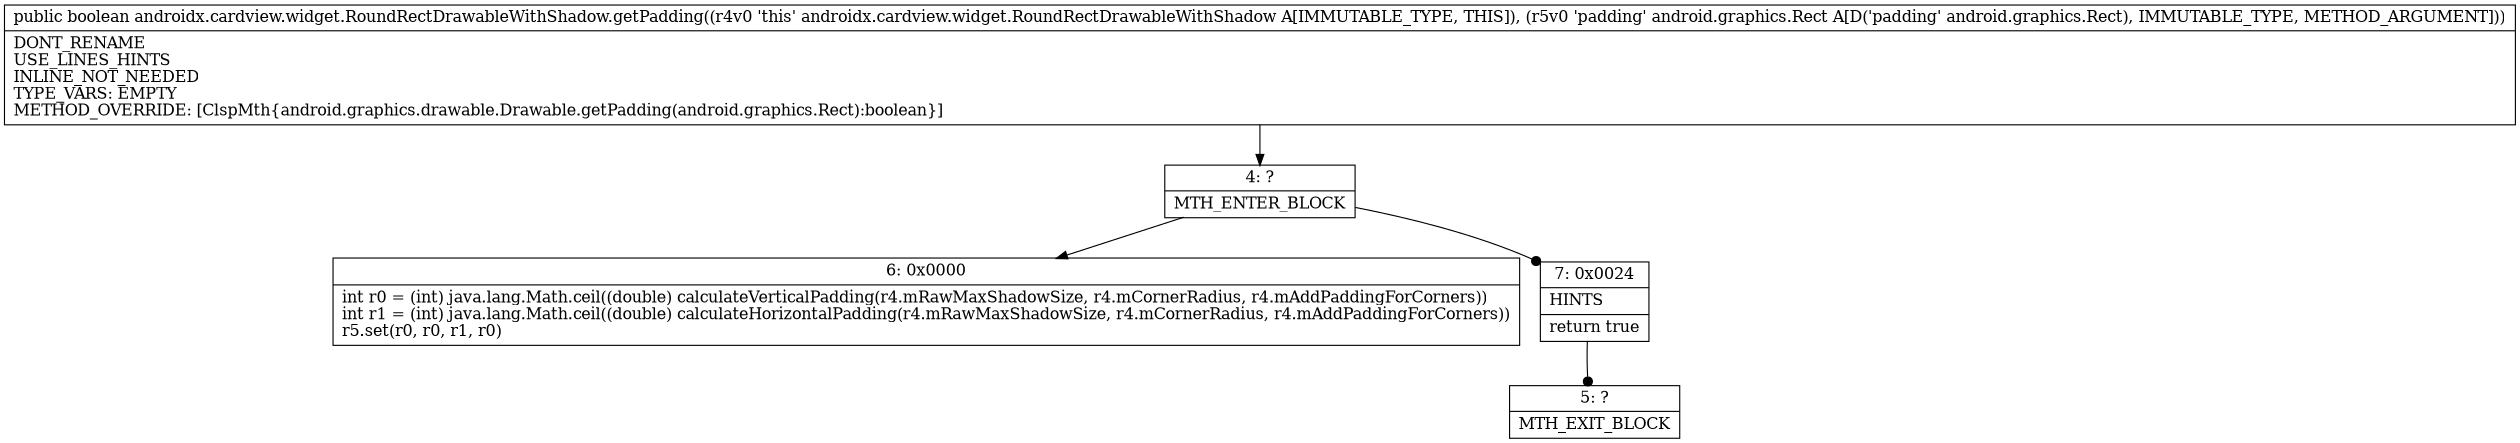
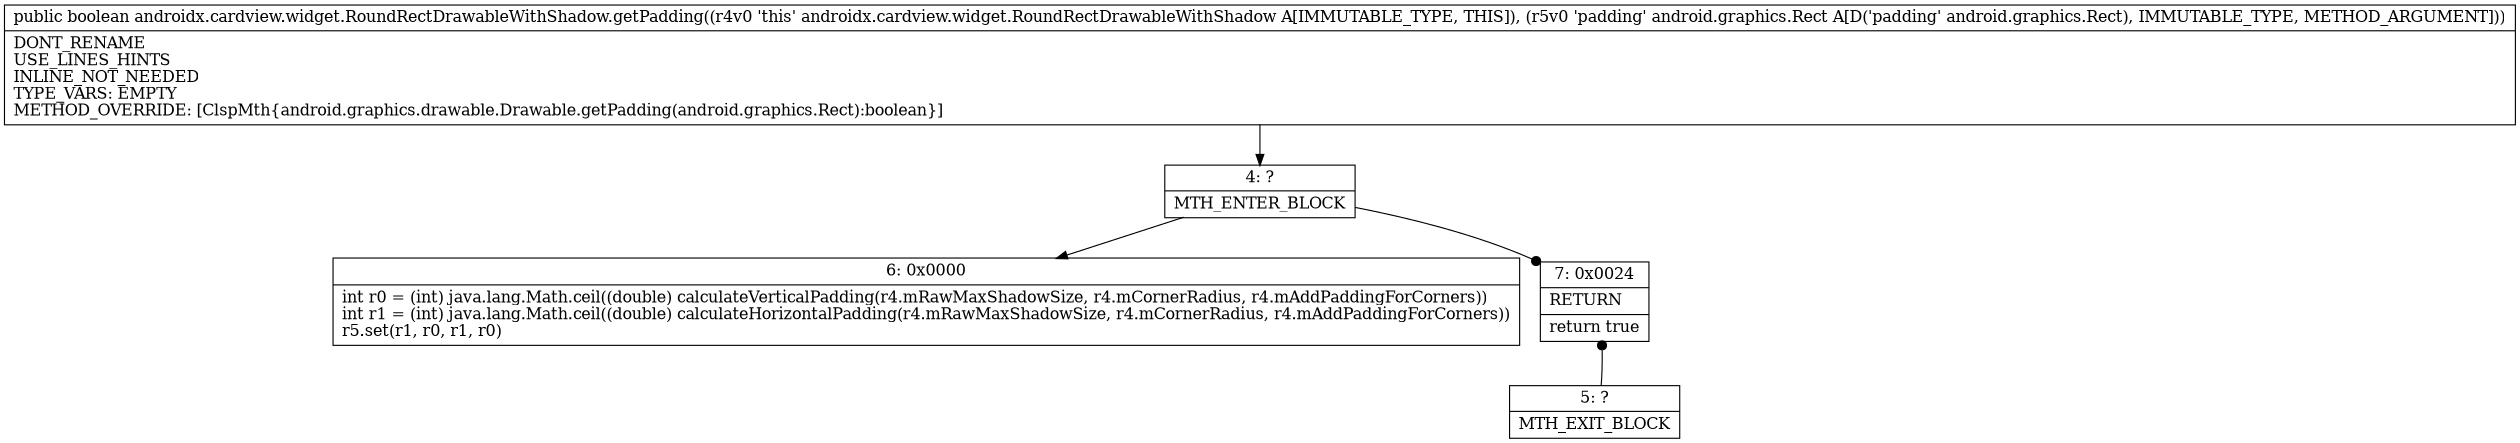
  digraph {
    node [shape=record]
    edge [arrowhead=normal]
    n1 [label="{4\:\ ?|MTH_ENTER_BLOCK\l}"]
-   n2 [label="{6\:\ 0x0000|int r0 = (int) java.lang.Math.ceil((double) calculateVerticalPadding(r4.mRawMaxShadowSize, r4.mCornerRadius, r4.mAddPaddingForCorners))\lint r1 = (int) java.lang.Math.ceil((double) calculateHorizontalPadding(r4.mRawMaxShadowSize, r4.mCornerRadius, r4.mAddPaddingForCorners))\lr5.set(r0, r0, r1, r0)\l}"]
-   n3 [label="{7\:\ 0x0024|HINTS\l|return true\l}"]
+   n2 [label="{6\:\ 0x0000|int r0 = (int) java.lang.Math.ceil((double) calculateVerticalPadding(r4.mRawMaxShadowSize, r4.mCornerRadius, r4.mAddPaddingForCorners))\lint r1 = (int) java.lang.Math.ceil((double) calculateHorizontalPadding(r4.mRawMaxShadowSize, r4.mCornerRadius, r4.mAddPaddingForCorners))\lr5.set(r1, r0, r1, r0)\l}"]
+   n3 [label="{7\:\ 0x0024|RETURN\l|return true\l}"]
    n4 [label="{5\:\ ?|MTH_EXIT_BLOCK\l}"]
    n5 [label="{public boolean androidx.cardview.widget.RoundRectDrawableWithShadow.getPadding((r4v0 'this' androidx.cardview.widget.RoundRectDrawableWithShadow A[IMMUTABLE_TYPE, THIS]), (r5v0 'padding' android.graphics.Rect A[D('padding' android.graphics.Rect), IMMUTABLE_TYPE, METHOD_ARGUMENT]))  | DONT_RENAME\lUSE_LINES_HINTS\lINLINE_NOT_NEEDED\lTYPE_VARS: EMPTY\lMETHOD_OVERRIDE: [ClspMth\{android.graphics.drawable.Drawable.getPadding(android.graphics.Rect):boolean\}]\l}"]
    n1 -> n2
    n1 -> n3 [arrowhead=dot]
-   n3 -> n4 [arrowhead=dot]
+   n4 -> n3 [arrowhead=dot]
    n5 -> n1
  }
